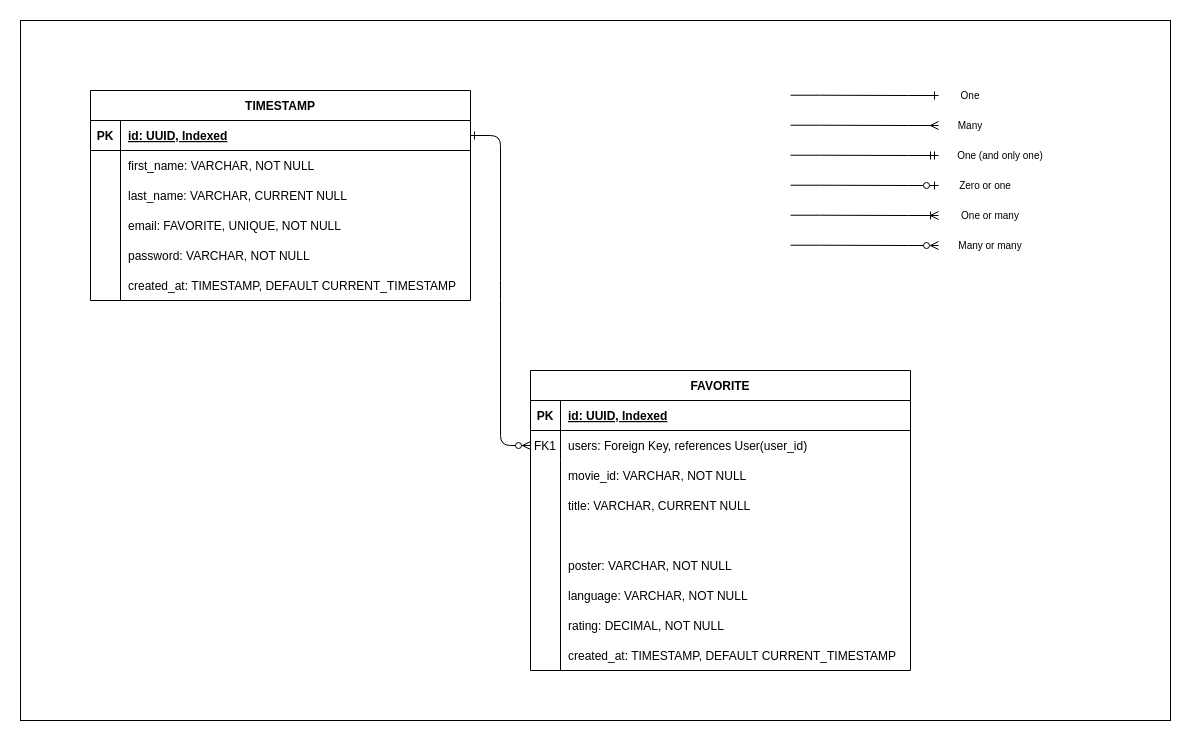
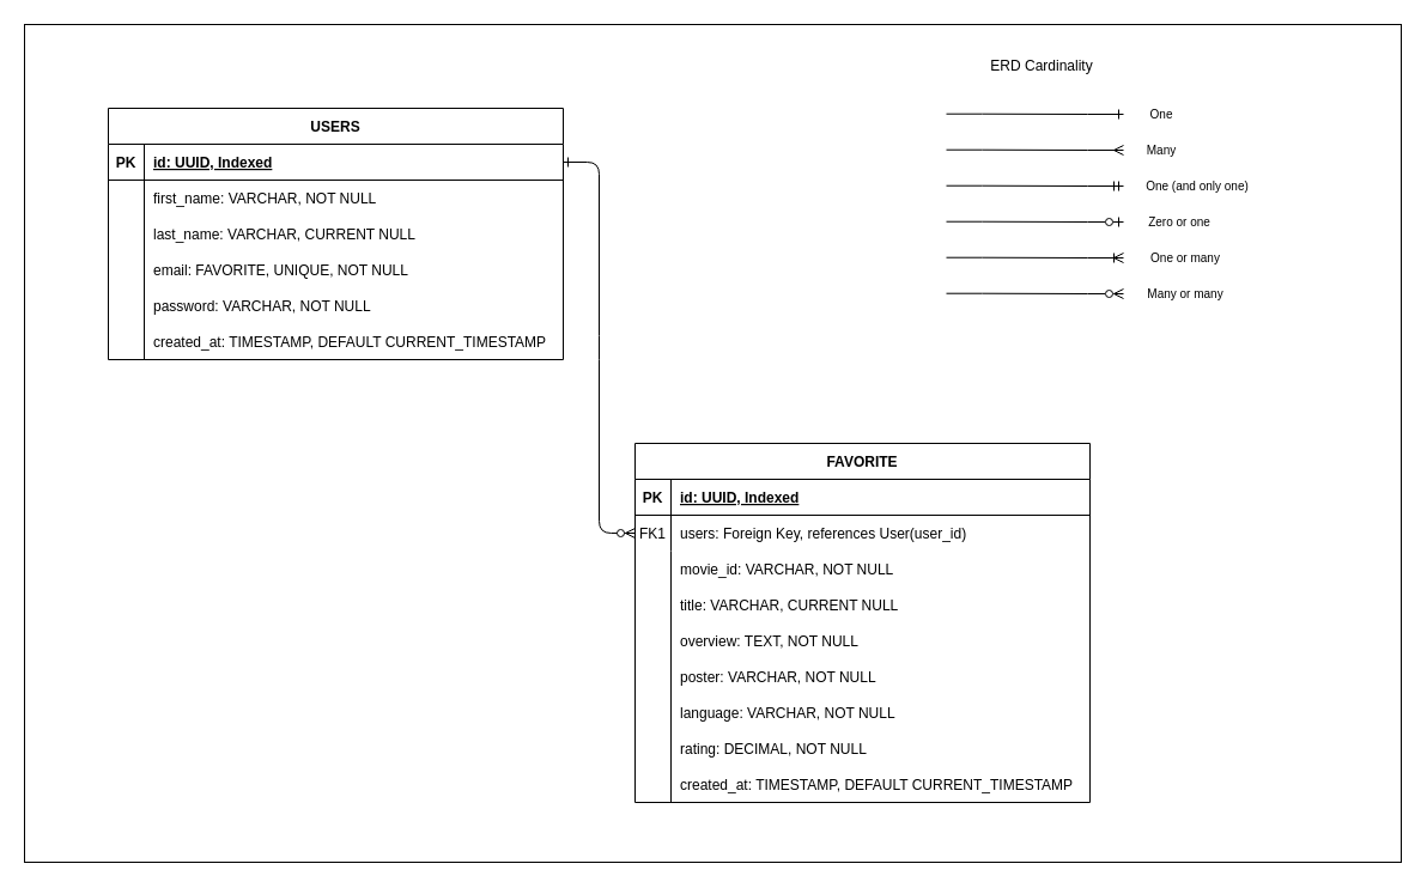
  <mxCell id="0" />
  <mxCell id="1" parent="0" />
  <mxCell id="2" value="" style="rounded=0;whiteSpace=wrap;html=1;" vertex="1" parent="1"><mxGeometry width="1150" height="700" as="geometry" x="20" y="20" /></mxCell>
  <mxCell id="3" value="" style="edgeStyle=entityRelationEdgeStyle;endArrow=ERzeroToMany;startArrow=ERone;endFill=1;startFill=0;" parent="1" source="6" target="25" edge="1"><mxGeometry width="100" height="100" relative="1" as="geometry"><mxPoint x="360" y="740" as="sourcePoint" /><mxPoint x="460" y="640" as="targetPoint" /></mxGeometry></mxCell>
  <mxCell id="4" value="" style="group" vertex="1" connectable="0" parent="1"><mxGeometry x="90" y="90" width="380" height="210" as="geometry" /></mxCell>
- <mxCell id="5" value="TIMESTAMP" style="shape=table;startSize=30;container=1;collapsible=1;childLayout=tableLayout;fixedRows=1;rowLines=0;fontStyle=1;align=center;resizeLast=1;fillColor=none;" parent="4" vertex="1"><mxGeometry width="380" height="210" as="geometry" /></mxCell>
+ <mxCell id="5" value="USERS" style="shape=table;startSize=30;container=1;collapsible=1;childLayout=tableLayout;fixedRows=1;rowLines=0;fontStyle=1;align=center;resizeLast=1;fillColor=none;" parent="4" vertex="1"><mxGeometry width="380" height="210" as="geometry" /></mxCell>
  <mxCell id="6" value="" style="shape=partialRectangle;collapsible=0;dropTarget=0;pointerEvents=0;fillColor=none;points=[[0,0.5],[1,0.5]];portConstraint=eastwest;top=0;left=0;right=0;bottom=1;" parent="5" vertex="1"><mxGeometry y="30" width="380" height="30" as="geometry" /></mxCell>
  <mxCell id="7" value="PK" style="shape=partialRectangle;overflow=hidden;connectable=0;fillColor=none;top=0;left=0;bottom=0;right=0;fontStyle=1;" parent="6" vertex="1"><mxGeometry width="30" height="30" as="geometry"><mxRectangle width="30" height="30" as="alternateBounds" /></mxGeometry></mxCell>
  <mxCell id="8" value="id: UUID, Indexed " style="shape=partialRectangle;overflow=hidden;connectable=0;fillColor=none;top=0;left=0;bottom=0;right=0;align=left;spacingLeft=6;fontStyle=5;" parent="6" vertex="1"><mxGeometry x="30" width="350" height="30" as="geometry"><mxRectangle width="350" height="30" as="alternateBounds" /></mxGeometry></mxCell>
  <mxCell id="9" value="" style="shape=partialRectangle;collapsible=0;dropTarget=0;pointerEvents=0;fillColor=none;points=[[0,0.5],[1,0.5]];portConstraint=eastwest;top=0;left=0;right=0;bottom=0;" parent="5" vertex="1"><mxGeometry y="60" width="380" height="30" as="geometry" /></mxCell>
  <mxCell id="10" value="" style="shape=partialRectangle;overflow=hidden;connectable=0;fillColor=none;top=0;left=0;bottom=0;right=0;" parent="9" vertex="1"><mxGeometry width="30" height="30" as="geometry"><mxRectangle width="30" height="30" as="alternateBounds" /></mxGeometry></mxCell>
  <mxCell id="11" value="first_name: VARCHAR, NOT NULL" style="shape=partialRectangle;overflow=hidden;connectable=0;fillColor=none;top=0;left=0;bottom=0;right=0;align=left;spacingLeft=6;" parent="9" vertex="1"><mxGeometry x="30" width="350" height="30" as="geometry"><mxRectangle width="350" height="30" as="alternateBounds" /></mxGeometry></mxCell>
  <mxCell id="12" value="" style="shape=partialRectangle;overflow=hidden;connectable=0;fillColor=none;top=0;left=0;bottom=0;right=1;" vertex="1" parent="4"><mxGeometry y="90" width="30" height="30" as="geometry"><mxRectangle width="30" height="30" as="alternateBounds" /></mxGeometry></mxCell>
  <mxCell id="13" value="last_name: VARCHAR, CURRENT NULL" style="shape=partialRectangle;overflow=hidden;connectable=0;fillColor=none;top=0;left=0;bottom=0;right=0;align=left;spacingLeft=6;" vertex="1" parent="4"><mxGeometry x="30" y="90" width="350" height="30" as="geometry"><mxRectangle width="220" height="30" as="alternateBounds" /></mxGeometry></mxCell>
  <mxCell id="14" value="" style="shape=partialRectangle;overflow=hidden;connectable=0;fillColor=none;top=0;left=0;bottom=0;right=1;" vertex="1" parent="4"><mxGeometry y="120" width="30" height="30" as="geometry"><mxRectangle width="30" height="30" as="alternateBounds" /></mxGeometry></mxCell>
  <mxCell id="15" value="email: FAVORITE, UNIQUE, NOT NULL" style="shape=partialRectangle;overflow=hidden;connectable=0;fillColor=none;top=0;left=0;bottom=0;right=0;align=left;spacingLeft=6;" vertex="1" parent="4"><mxGeometry x="30" y="120" width="350" height="30" as="geometry"><mxRectangle width="220" height="30" as="alternateBounds" /></mxGeometry></mxCell>
  <mxCell id="16" value="" style="shape=partialRectangle;overflow=hidden;connectable=0;fillColor=none;top=0;left=0;bottom=0;right=1;" vertex="1" parent="4"><mxGeometry y="150" width="30" height="30" as="geometry"><mxRectangle width="30" height="30" as="alternateBounds" /></mxGeometry></mxCell>
  <mxCell id="17" value="password: VARCHAR, NOT NULL" style="shape=partialRectangle;overflow=hidden;connectable=0;fillColor=none;top=0;left=0;bottom=0;right=0;align=left;spacingLeft=6;" vertex="1" parent="4"><mxGeometry x="30" y="150" width="350" height="30" as="geometry"><mxRectangle width="220" height="30" as="alternateBounds" /></mxGeometry></mxCell>
  <mxCell id="18" value="" style="shape=partialRectangle;overflow=hidden;connectable=0;fillColor=none;top=0;left=0;bottom=0;right=1;" vertex="1" parent="4"><mxGeometry y="180" width="30" height="30" as="geometry"><mxRectangle width="30" height="30" as="alternateBounds" /></mxGeometry></mxCell>
  <mxCell id="19" value="created_at: TIMESTAMP, DEFAULT CURRENT_TIMESTAMP" style="shape=partialRectangle;overflow=hidden;connectable=0;fillColor=none;top=0;left=0;bottom=0;right=0;align=left;spacingLeft=6;" vertex="1" parent="4"><mxGeometry x="30" y="180" width="350" height="30" as="geometry"><mxRectangle width="220" height="30" as="alternateBounds" /></mxGeometry></mxCell>
  <mxCell id="20" value="" style="group;fillColor=none;" vertex="1" connectable="0" parent="1"><mxGeometry x="530" y="370" width="380" height="300" as="geometry" /></mxCell>
  <mxCell id="21" value="FAVORITE" style="shape=table;startSize=30;container=1;collapsible=1;childLayout=tableLayout;fixedRows=1;rowLines=0;fontStyle=1;align=center;resizeLast=1;fillColor=none;" parent="20" vertex="1"><mxGeometry width="380" height="300" as="geometry" /></mxCell>
  <mxCell id="22" value="" style="shape=partialRectangle;collapsible=0;dropTarget=0;pointerEvents=0;fillColor=none;points=[[0,0.5],[1,0.5]];portConstraint=eastwest;top=0;left=0;right=0;bottom=1;" parent="21" vertex="1"><mxGeometry y="30" width="380" height="30" as="geometry" /></mxCell>
  <mxCell id="23" value="PK" style="shape=partialRectangle;overflow=hidden;connectable=0;fillColor=none;top=0;left=0;bottom=0;right=0;fontStyle=1;" parent="22" vertex="1"><mxGeometry width="30" height="30" as="geometry"><mxRectangle width="30" height="30" as="alternateBounds" /></mxGeometry></mxCell>
  <mxCell id="24" value="id: UUID, Indexed " style="shape=partialRectangle;overflow=hidden;connectable=0;fillColor=none;top=0;left=0;bottom=0;right=0;align=left;spacingLeft=6;fontStyle=5;" parent="22" vertex="1"><mxGeometry x="30" width="350" height="30" as="geometry"><mxRectangle width="350" height="30" as="alternateBounds" /></mxGeometry></mxCell>
  <mxCell id="25" value="" style="shape=partialRectangle;collapsible=0;dropTarget=0;pointerEvents=0;fillColor=none;points=[[0,0.5],[1,0.5]];portConstraint=eastwest;top=0;left=0;right=0;bottom=0;" parent="21" vertex="1"><mxGeometry y="60" width="380" height="30" as="geometry" /></mxCell>
  <mxCell id="26" value="FK1" style="shape=partialRectangle;overflow=hidden;connectable=0;fillColor=none;top=0;left=0;bottom=0;right=0;" parent="25" vertex="1"><mxGeometry width="30" height="30" as="geometry"><mxRectangle width="30" height="30" as="alternateBounds" /></mxGeometry></mxCell>
  <mxCell id="27" value="users: Foreign Key, references User(user_id)" style="shape=partialRectangle;overflow=hidden;connectable=0;fillColor=none;top=0;left=0;bottom=0;right=0;align=left;spacingLeft=6;" parent="25" vertex="1"><mxGeometry x="30" width="350" height="30" as="geometry"><mxRectangle width="350" height="30" as="alternateBounds" /></mxGeometry></mxCell>
  <mxCell id="28" value="" style="shape=partialRectangle;collapsible=0;dropTarget=0;pointerEvents=0;fillColor=none;points=[[0,0.5],[1,0.5]];portConstraint=eastwest;top=0;left=0;right=0;bottom=0;" parent="21" vertex="1"><mxGeometry y="90" width="380" height="30" as="geometry" /></mxCell>
  <mxCell id="29" value="" style="shape=partialRectangle;overflow=hidden;connectable=0;fillColor=none;top=0;left=0;bottom=0;right=0;" parent="28" vertex="1"><mxGeometry width="30" height="30" as="geometry"><mxRectangle width="30" height="30" as="alternateBounds" /></mxGeometry></mxCell>
  <mxCell id="30" value="movie_id: VARCHAR, NOT NULL" style="shape=partialRectangle;overflow=hidden;connectable=0;fillColor=none;top=0;left=0;bottom=0;right=0;align=left;spacingLeft=6;" parent="28" vertex="1"><mxGeometry x="30" width="350" height="30" as="geometry"><mxRectangle width="350" height="30" as="alternateBounds" /></mxGeometry></mxCell>
  <mxCell id="31" value="" style="shape=partialRectangle;overflow=hidden;connectable=0;fillColor=none;top=0;left=0;bottom=0;right=1;" vertex="1" parent="20"><mxGeometry y="120" width="30" height="30" as="geometry"><mxRectangle width="30" height="30" as="alternateBounds" /></mxGeometry></mxCell>
  <mxCell id="32" value="title: VARCHAR, CURRENT NULL" style="shape=partialRectangle;overflow=hidden;connectable=0;fillColor=none;top=0;left=0;bottom=0;right=0;align=left;spacingLeft=6;" vertex="1" parent="20"><mxGeometry x="30" y="120" width="340" height="30" as="geometry"><mxRectangle width="340" height="30" as="alternateBounds" /></mxGeometry></mxCell>
  <mxCell id="33" value="" style="shape=partialRectangle;overflow=hidden;connectable=0;fillColor=none;top=0;left=0;bottom=0;right=1;" vertex="1" parent="20"><mxGeometry y="150" width="30" height="30" as="geometry"><mxRectangle width="30" height="30" as="alternateBounds" /></mxGeometry></mxCell>
+ <mxCell id="34" value="overview: TEXT, NOT NULL" style="shape=partialRectangle;overflow=hidden;connectable=0;fillColor=none;top=0;left=0;bottom=0;right=0;align=left;spacingLeft=6;" vertex="1" parent="20"><mxGeometry x="30" y="150" width="340" height="30" as="geometry"><mxRectangle width="340" height="30" as="alternateBounds" /></mxGeometry></mxCell>
  <mxCell id="35" value="" style="shape=partialRectangle;overflow=hidden;connectable=0;fillColor=none;top=0;left=0;bottom=0;right=1;" vertex="1" parent="20"><mxGeometry y="180" width="30" height="30" as="geometry"><mxRectangle width="30" height="30" as="alternateBounds" /></mxGeometry></mxCell>
  <mxCell id="36" value="poster: VARCHAR, NOT NULL" style="shape=partialRectangle;overflow=hidden;connectable=0;fillColor=none;top=0;left=0;bottom=0;right=0;align=left;spacingLeft=6;" vertex="1" parent="20"><mxGeometry x="30" y="180" width="340" height="30" as="geometry"><mxRectangle width="340" height="30" as="alternateBounds" /></mxGeometry></mxCell>
  <mxCell id="37" value="" style="shape=partialRectangle;overflow=hidden;connectable=0;fillColor=none;top=0;left=0;bottom=0;right=1;" vertex="1" parent="20"><mxGeometry y="210" width="30" height="30" as="geometry"><mxRectangle width="30" height="30" as="alternateBounds" /></mxGeometry></mxCell>
  <mxCell id="38" value="language: VARCHAR, NOT NULL" style="shape=partialRectangle;overflow=hidden;connectable=0;fillColor=none;top=0;left=0;bottom=0;right=0;align=left;spacingLeft=6;" vertex="1" parent="20"><mxGeometry x="30" y="210" width="340" height="30" as="geometry"><mxRectangle width="340" height="30" as="alternateBounds" /></mxGeometry></mxCell>
  <mxCell id="39" value="" style="shape=partialRectangle;overflow=hidden;connectable=0;fillColor=none;top=0;left=0;bottom=0;right=1;" vertex="1" parent="20"><mxGeometry y="240" width="30" height="30" as="geometry"><mxRectangle width="30" height="30" as="alternateBounds" /></mxGeometry></mxCell>
  <mxCell id="40" value="rating: DECIMAL, NOT NULL" style="shape=partialRectangle;overflow=hidden;connectable=0;fillColor=none;top=0;left=0;bottom=0;right=0;align=left;spacingLeft=6;" vertex="1" parent="20"><mxGeometry x="30" y="240" width="340" height="30" as="geometry"><mxRectangle width="340" height="30" as="alternateBounds" /></mxGeometry></mxCell>
  <mxCell id="41" value="" style="shape=partialRectangle;overflow=hidden;connectable=0;fillColor=none;top=0;left=0;bottom=0;right=1;" vertex="1" parent="20"><mxGeometry y="270" width="30" height="30" as="geometry"><mxRectangle width="30" height="30" as="alternateBounds" /></mxGeometry></mxCell>
  <mxCell id="42" value="created_at: TIMESTAMP, DEFAULT CURRENT_TIMESTAMP" style="shape=partialRectangle;overflow=hidden;connectable=0;fillColor=none;top=0;left=0;bottom=0;right=0;align=left;spacingLeft=6;" vertex="1" parent="20"><mxGeometry x="30" y="270" width="350" height="30" as="geometry"><mxRectangle width="340" height="30" as="alternateBounds" /></mxGeometry></mxCell>
+ <mxCell id="43" value="ERD Cardinality" style="text;html=1;align=center;verticalAlign=middle;whiteSpace=wrap;rounded=0;" vertex="1" parent="1"><mxGeometry x="810" y="40" width="120" height="30" as="geometry" /></mxCell>
  <mxCell id="44" value="" style="endArrow=ERone;startArrow=none;html=1;rounded=0;edgeStyle=entityRelationEdgeStyle;startFill=0;endFill=0;" edge="1" parent="1"><mxGeometry width="50" height="50" relative="1" as="geometry"><mxPoint x="790" y="94.71" as="sourcePoint" /><mxPoint x="938" y="95" as="targetPoint" /></mxGeometry></mxCell>
  <mxCell id="45" value="&lt;font style=&quot;font-size: 10px;&quot;&gt;One&lt;/font&gt;" style="text;html=1;align=center;verticalAlign=middle;whiteSpace=wrap;rounded=0;" vertex="1" parent="1"><mxGeometry x="940" y="80" width="60" height="30" as="geometry" /></mxCell>
  <mxCell id="46" value="" style="endArrow=ERmany;startArrow=none;html=1;rounded=0;edgeStyle=entityRelationEdgeStyle;startFill=0;endFill=0;" edge="1" parent="1"><mxGeometry width="50" height="50" relative="1" as="geometry"><mxPoint x="790" y="124.71" as="sourcePoint" /><mxPoint x="938" y="125" as="targetPoint" /></mxGeometry></mxCell>
  <mxCell id="47" value="&lt;font style=&quot;font-size: 10px;&quot;&gt;Many&lt;/font&gt;" style="text;html=1;align=center;verticalAlign=middle;whiteSpace=wrap;rounded=0;" vertex="1" parent="1"><mxGeometry x="940" y="110" width="60" height="30" as="geometry" /></mxCell>
  <mxCell id="48" value="" style="endArrow=ERmandOne;startArrow=none;html=1;rounded=0;edgeStyle=entityRelationEdgeStyle;startFill=0;endFill=0;" edge="1" parent="1"><mxGeometry width="50" height="50" relative="1" as="geometry"><mxPoint x="790" y="154.71" as="sourcePoint" /><mxPoint x="938" y="155" as="targetPoint" /></mxGeometry></mxCell>
  <mxCell id="49" value="&lt;font style=&quot;font-size: 10px;&quot;&gt;One (and only one)&lt;/font&gt;" style="text;html=1;align=center;verticalAlign=middle;whiteSpace=wrap;rounded=0;" vertex="1" parent="1"><mxGeometry x="940" y="140" width="120" height="30" as="geometry" /></mxCell>
  <mxCell id="50" value="" style="endArrow=ERzeroToOne;startArrow=none;html=1;rounded=0;edgeStyle=entityRelationEdgeStyle;startFill=0;endFill=0;" edge="1" parent="1"><mxGeometry width="50" height="50" relative="1" as="geometry"><mxPoint x="790" y="184.71" as="sourcePoint" /><mxPoint x="938" y="185" as="targetPoint" /></mxGeometry></mxCell>
  <mxCell id="51" value="&lt;font style=&quot;font-size: 10px;&quot;&gt;Zero or one&lt;/font&gt;" style="text;html=1;align=center;verticalAlign=middle;whiteSpace=wrap;rounded=0;" vertex="1" parent="1"><mxGeometry x="940" y="170" width="90" height="30" as="geometry" /></mxCell>
  <mxCell id="52" value="" style="endArrow=ERoneToMany;startArrow=none;html=1;rounded=0;edgeStyle=entityRelationEdgeStyle;startFill=0;endFill=0;" edge="1" parent="1"><mxGeometry width="50" height="50" relative="1" as="geometry"><mxPoint x="790" y="214.71" as="sourcePoint" /><mxPoint x="938" y="215" as="targetPoint" /></mxGeometry></mxCell>
  <mxCell id="53" value="&lt;font style=&quot;font-size: 10px;&quot;&gt;One or many&lt;/font&gt;" style="text;html=1;align=center;verticalAlign=middle;whiteSpace=wrap;rounded=0;" vertex="1" parent="1"><mxGeometry x="940" y="200" width="100" height="30" as="geometry" /></mxCell>
  <mxCell id="54" value="" style="endArrow=ERzeroToMany;startArrow=none;html=1;rounded=0;edgeStyle=entityRelationEdgeStyle;startFill=0;endFill=0;" edge="1" parent="1"><mxGeometry width="50" height="50" relative="1" as="geometry"><mxPoint x="790" y="244.71" as="sourcePoint" /><mxPoint x="938" y="245" as="targetPoint" /></mxGeometry></mxCell>
  <mxCell id="55" value="&lt;font style=&quot;font-size: 10px;&quot;&gt;Many or many&lt;/font&gt;" style="text;html=1;align=center;verticalAlign=middle;whiteSpace=wrap;rounded=0;" vertex="1" parent="1"><mxGeometry x="940" y="230" width="100" height="30" as="geometry" /></mxCell>
